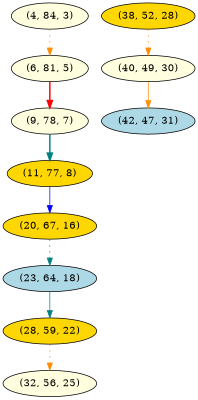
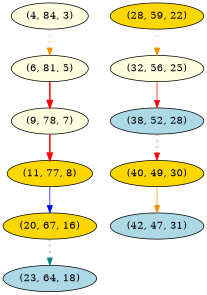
  digraph {
    node [fillcolor=lightyellow style=filled]
    edge [color=darkorange style=dotted]
    "(4, 84, 3)"
    "(6, 81, 5)"
    "(9, 78, 7)"
    "(11, 77, 8)" [fillcolor=gold]
    "(20, 67, 16)" [fillcolor=gold]
    "(23, 64, 18)" [fillcolor=lightblue]
    "(28, 59, 22)" [fillcolor=gold]
    "(32, 56, 25)"
-   "(38, 52, 28)" [fillcolor=gold]
-   "(40, 49, 30)"
+   "(38, 52, 28)" [fillcolor=lightblue]
+   "(40, 49, 30)" [fillcolor=gold]
    "(42, 47, 31)" [fillcolor=lightblue]
    "(4, 84, 3)" -> "(6, 81, 5)"
    "(6, 81, 5)" -> "(9, 78, 7)" [color=red style=bold]
-   "(9, 78, 7)" -> "(11, 77, 8)" [color=teal style=bold]
+   "(9, 78, 7)" -> "(11, 77, 8)" [color=red style=bold]
    "(11, 77, 8)" -> "(20, 67, 16)" [color=blue style=solid]
    "(20, 67, 16)" -> "(23, 64, 18)" [color=teal]
-   "(23, 64, 18)" -> "(28, 59, 22)" [color=teal style=solid]
    "(28, 59, 22)" -> "(32, 56, 25)"
-   "(38, 52, 28)" -> "(40, 49, 30)"
+   "(32, 56, 25)" -> "(38, 52, 28)" [color=red style=solid]
+   "(38, 52, 28)" -> "(40, 49, 30)" [color=red]
    "(40, 49, 30)" -> "(42, 47, 31)" [style=solid]
  }
